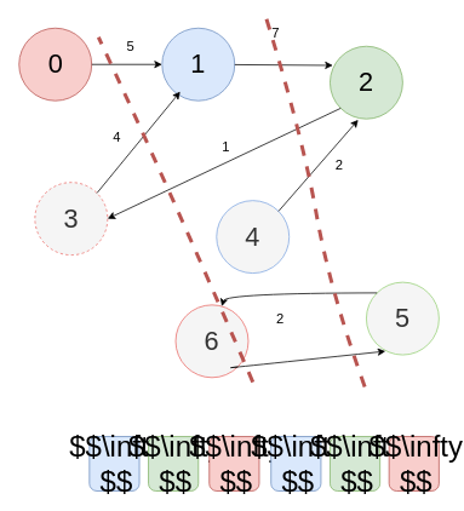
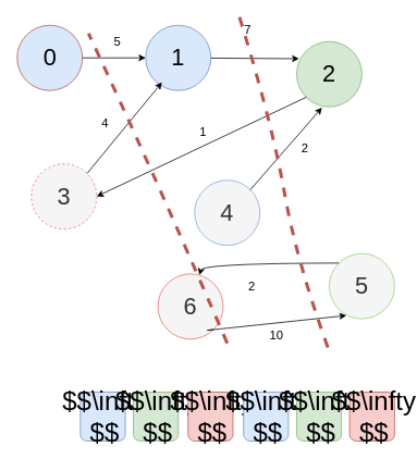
  <mxCell id="0" />
  <mxCell id="1" parent="0" />
  <mxCell id="2" value="6" style="ellipse;whiteSpace=wrap;html=1;aspect=fixed;fontSize=29;fillColor=#f5f5f5;strokeColor=#EA6B66;fontColor=#333333;" parent="1" vertex="1"><mxGeometry x="193" y="335" width="80" height="80" as="geometry" /></mxCell>
  <mxCell id="3" value="5" style="ellipse;whiteSpace=wrap;html=1;aspect=fixed;fontSize=29;fillColor=#f5f5f5;strokeColor=#97D077;fontColor=#333333;" parent="1" vertex="1"><mxGeometry x="403" y="310" width="80" height="80" as="geometry" /></mxCell>
  <mxCell id="4" value="4" style="ellipse;whiteSpace=wrap;html=1;aspect=fixed;fontSize=29;fillColor=#F5F5F5;strokeColor=#7EA6E0;fontColor=#333333;" parent="1" vertex="1"><mxGeometry x="238" y="220" width="80" height="80" as="geometry" /></mxCell>
  <mxCell id="5" value="3" style="ellipse;whiteSpace=wrap;html=1;aspect=fixed;fontSize=29;fillColor=#f5f5f5;strokeColor=#EA6B66;fontColor=#333333;dashed=1;" parent="1" vertex="1"><mxGeometry x="38" y="200" width="80" height="80" as="geometry" /></mxCell>
  <mxCell id="6" value="2" style="ellipse;whiteSpace=wrap;html=1;aspect=fixed;fontSize=29;fillColor=#d5e8d4;strokeColor=#82b366;" parent="1" vertex="1"><mxGeometry x="363" y="50" width="80" height="80" as="geometry" /></mxCell>
  <mxCell id="7" value="1" style="ellipse;whiteSpace=wrap;html=1;aspect=fixed;fontSize=29;fillColor=#dae8fc;strokeColor=#6c8ebf;" parent="1" vertex="1"><mxGeometry x="178" y="30" width="80" height="80" as="geometry" /></mxCell>
- <mxCell id="8" value="0" style="ellipse;whiteSpace=wrap;html=1;aspect=fixed;fontSize=29;fillColor=#f8cecc;strokeColor=#b85450;" parent="1" vertex="1"><mxGeometry x="20.5" y="30" width="80" height="80" as="geometry" /></mxCell>
+ <mxCell id="8" value="0" style="ellipse;whiteSpace=wrap;html=1;aspect=fixed;fontSize=29;fillColor=#dae8fc;strokeColor=#b85450;" parent="1" vertex="1"><mxGeometry x="20.5" y="30" width="80" height="80" as="geometry" /></mxCell>
  <mxCell id="9" value="" style="endArrow=classic;html=1;fontSize=29;entryX=0;entryY=0.5;entryDx=0;entryDy=0;exitX=1;exitY=0.5;exitDx=0;exitDy=0;" parent="1" source="8" target="7" edge="1"><mxGeometry width="50" height="50" relative="1" as="geometry"><mxPoint x="78" y="260" as="sourcePoint" /><mxPoint x="128" y="210" as="targetPoint" /></mxGeometry></mxCell>
  <mxCell id="10" value="" style="endArrow=classic;html=1;fontSize=29;entryX=0.038;entryY=0.263;entryDx=0;entryDy=0;entryPerimeter=0;" parent="1" source="7" target="6" edge="1"><mxGeometry width="50" height="50" relative="1" as="geometry"><mxPoint x="228" y="270" as="sourcePoint" /><mxPoint x="278" y="220" as="targetPoint" /></mxGeometry></mxCell>
  <mxCell id="11" value="" style="endArrow=classic;html=1;fontSize=29;exitX=1;exitY=0;exitDx=0;exitDy=0;" parent="1" source="5" edge="1"><mxGeometry width="50" height="50" relative="1" as="geometry"><mxPoint x="298" y="110" as="sourcePoint" /><mxPoint x="198" y="100" as="targetPoint" /></mxGeometry></mxCell>
  <mxCell id="12" value="" style="endArrow=classic;html=1;fontSize=29;exitX=0;exitY=1;exitDx=0;exitDy=0;entryX=1;entryY=0.5;entryDx=0;entryDy=0;" parent="1" source="6" target="5" edge="1"><mxGeometry width="50" height="50" relative="1" as="geometry"><mxPoint x="448" y="200" as="sourcePoint" /><mxPoint x="498" y="150" as="targetPoint" /></mxGeometry></mxCell>
  <mxCell id="13" value="" style="endArrow=classic;html=1;fontSize=29;exitX=1;exitY=0;exitDx=0;exitDy=0;entryX=0.388;entryY=1.013;entryDx=0;entryDy=0;entryPerimeter=0;" parent="1" source="4" target="6" edge="1"><mxGeometry width="50" height="50" relative="1" as="geometry"><mxPoint x="578" y="320" as="sourcePoint" /><mxPoint x="628" y="270" as="targetPoint" /></mxGeometry></mxCell>
  <mxCell id="14" value="" style="endArrow=classic;html=1;fontSize=29;curved=1;exitX=0;exitY=0;exitDx=0;exitDy=0;" parent="1" source="3" target="2" edge="1"><mxGeometry width="50" height="50" relative="1" as="geometry"><mxPoint x="348" y="332" as="sourcePoint" /><mxPoint x="228" y="270" as="targetPoint" /><Array as="points"><mxPoint x="248" y="322" /></Array></mxGeometry></mxCell>
  <mxCell id="15" value="" style="endArrow=classic;html=1;fontSize=29;exitX=1;exitY=1;exitDx=0;exitDy=0;entryX=0.263;entryY=0.95;entryDx=0;entryDy=0;entryPerimeter=0;curved=1;" parent="1" source="2" target="3" edge="1"><mxGeometry width="50" height="50" relative="1" as="geometry"><mxPoint x="198" y="500" as="sourcePoint" /><mxPoint x="248" y="450" as="targetPoint" /><Array as="points"><mxPoint x="218" y="408" /></Array></mxGeometry></mxCell>
  <mxCell id="16" value="5" style="text;html=1;align=center;verticalAlign=middle;resizable=0;points=[];autosize=1;fontSize=15;" parent="1" vertex="1"><mxGeometry x="133" y="40" width="20" height="20" as="geometry" /></mxCell>
  <mxCell id="17" value="4" style="text;html=1;align=center;verticalAlign=middle;resizable=0;points=[];autosize=1;fontSize=15;" parent="1" vertex="1"><mxGeometry x="118" y="140" width="20" height="20" as="geometry" /></mxCell>
  <mxCell id="18" value="1" style="text;html=1;align=center;verticalAlign=middle;resizable=0;points=[];autosize=1;fontSize=15;" parent="1" vertex="1"><mxGeometry x="238" y="150" width="20" height="20" as="geometry" /></mxCell>
  <mxCell id="19" value="7" style="text;html=1;align=center;verticalAlign=middle;resizable=0;points=[];autosize=1;fontSize=15;" parent="1" vertex="1"><mxGeometry x="293" y="25" width="20" height="20" as="geometry" /></mxCell>
  <mxCell id="20" value="2" style="text;html=1;align=center;verticalAlign=middle;resizable=0;points=[];autosize=1;fontSize=15;" parent="1" vertex="1"><mxGeometry x="363" y="170" width="20" height="20" as="geometry" /></mxCell>
+ <mxCell id="21" value="10" style="text;html=1;align=center;verticalAlign=middle;resizable=0;points=[];autosize=1;fontSize=15;" parent="1" vertex="1"><mxGeometry x="323" y="400" width="30" height="20" as="geometry" /></mxCell>
  <mxCell id="22" value="2" style="text;html=1;align=center;verticalAlign=middle;resizable=0;points=[];autosize=1;fontSize=15;" parent="1" vertex="1"><mxGeometry x="298" y="340" width="20" height="20" as="geometry" /></mxCell>
  <mxCell id="23" value="" style="endArrow=none;dashed=1;html=1;fontSize=15;curved=1;fillColor=#f8cecc;strokeColor=#b85450;strokeWidth=4;" parent="1" edge="1"><mxGeometry width="50" height="50" relative="1" as="geometry"><mxPoint x="278" y="420" as="sourcePoint" /><mxPoint x="108" y="40" as="targetPoint" /><Array as="points"><mxPoint x="183" y="200" /></Array></mxGeometry></mxCell>
  <mxCell id="24" value="" style="endArrow=none;dashed=1;html=1;fontSize=15;curved=1;fillColor=#f8cecc;strokeColor=#b85450;strokeWidth=4;" parent="1" edge="1"><mxGeometry width="50" height="50" relative="1" as="geometry"><mxPoint x="293" y="20" as="sourcePoint" /><mxPoint x="403" y="430" as="targetPoint" /><Array as="points"><mxPoint x="333" y="150" /><mxPoint x="363" y="320" /></Array></mxGeometry></mxCell>
  <mxCell id="25" value="&lt;span style=&quot;font-size: 32px&quot;&gt;$$\infty $$&lt;/span&gt;" style="rounded=1;whiteSpace=wrap;html=1;fillColor=#dae8fc;strokeColor=#6c8ebf;spacing=12;spacingLeft=5;" vertex="1" parent="1"><mxGeometry x="98" y="480" width="55" height="60" as="geometry" /></mxCell>
  <mxCell id="26" value="&lt;span style=&quot;font-size: 32px&quot;&gt;$$\infty $$&lt;/span&gt;" style="rounded=1;whiteSpace=wrap;html=1;fillColor=#d5e8d4;strokeColor=#82b366;spacing=12;spacingLeft=5;" vertex="1" parent="1"><mxGeometry x="163" y="480" width="55" height="60" as="geometry" /></mxCell>
  <mxCell id="27" value="&lt;span style=&quot;font-size: 32px&quot;&gt;$$\infty $$&lt;/span&gt;" style="rounded=1;whiteSpace=wrap;html=1;fillColor=#f8cecc;strokeColor=#b85450;spacing=12;spacingLeft=5;" vertex="1" parent="1"><mxGeometry x="230" y="480" width="55" height="60" as="geometry" /></mxCell>
  <mxCell id="28" value="&lt;span style=&quot;font-size: 32px&quot;&gt;$$\infty $$&lt;/span&gt;" style="rounded=1;whiteSpace=wrap;html=1;fillColor=#dae8fc;strokeColor=#6c8ebf;spacing=12;spacingLeft=5;" vertex="1" parent="1"><mxGeometry x="298" y="480" width="55" height="60" as="geometry" /></mxCell>
  <mxCell id="29" value="&lt;span style=&quot;font-size: 32px&quot;&gt;$$\infty $$&lt;/span&gt;" style="rounded=1;whiteSpace=wrap;html=1;fillColor=#d5e8d4;strokeColor=#82b366;spacing=12;spacingLeft=5;" vertex="1" parent="1"><mxGeometry x="363" y="480" width="55" height="60" as="geometry" /></mxCell>
  <mxCell id="30" value="&lt;span style=&quot;font-size: 32px&quot;&gt;$$\infty $$&lt;/span&gt;" style="rounded=1;whiteSpace=wrap;html=1;fillColor=#f8cecc;strokeColor=#b85450;spacing=12;spacingLeft=5;" vertex="1" parent="1"><mxGeometry x="428" y="480" width="55" height="60" as="geometry" /></mxCell>
